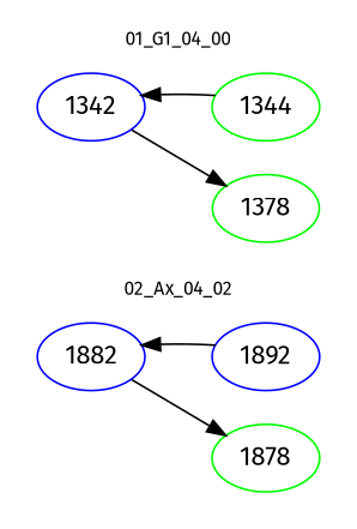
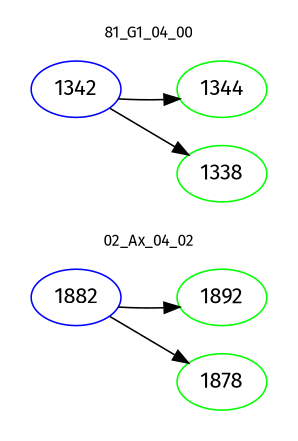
  digraph {
    fontname="Fira Sans"
    rankdir=LR
    node [color=green fontname="Fira Sans"]
    edge [color=black fontname="Fira Sans"]
    n1 [color=blue label=1882]
    n2 [label=1878]
-   n3 [color=blue label=1892]
+   n3 [label=1892]
    n4 [color=blue label=1342]
-   n5 [label=1378]
+   n5 [label=1338]
    n6 [label=1344]
    subgraph cluster_1 {
      color=white
      fontsize=10
      label="02_Ax_04_02"
      n1
      n2
      n3
    }
    subgraph cluster_2 {
      color=white
      fontsize=10
-     label="01_G1_04_00"
+     label="81_G1_04_00"
      n4
      n5
      n6
    }
    n1 -> n2
-   n3 -> n1
+   n1 -> n3
    n4 -> n5
-   n6 -> n4
+   n4 -> n6
  }
